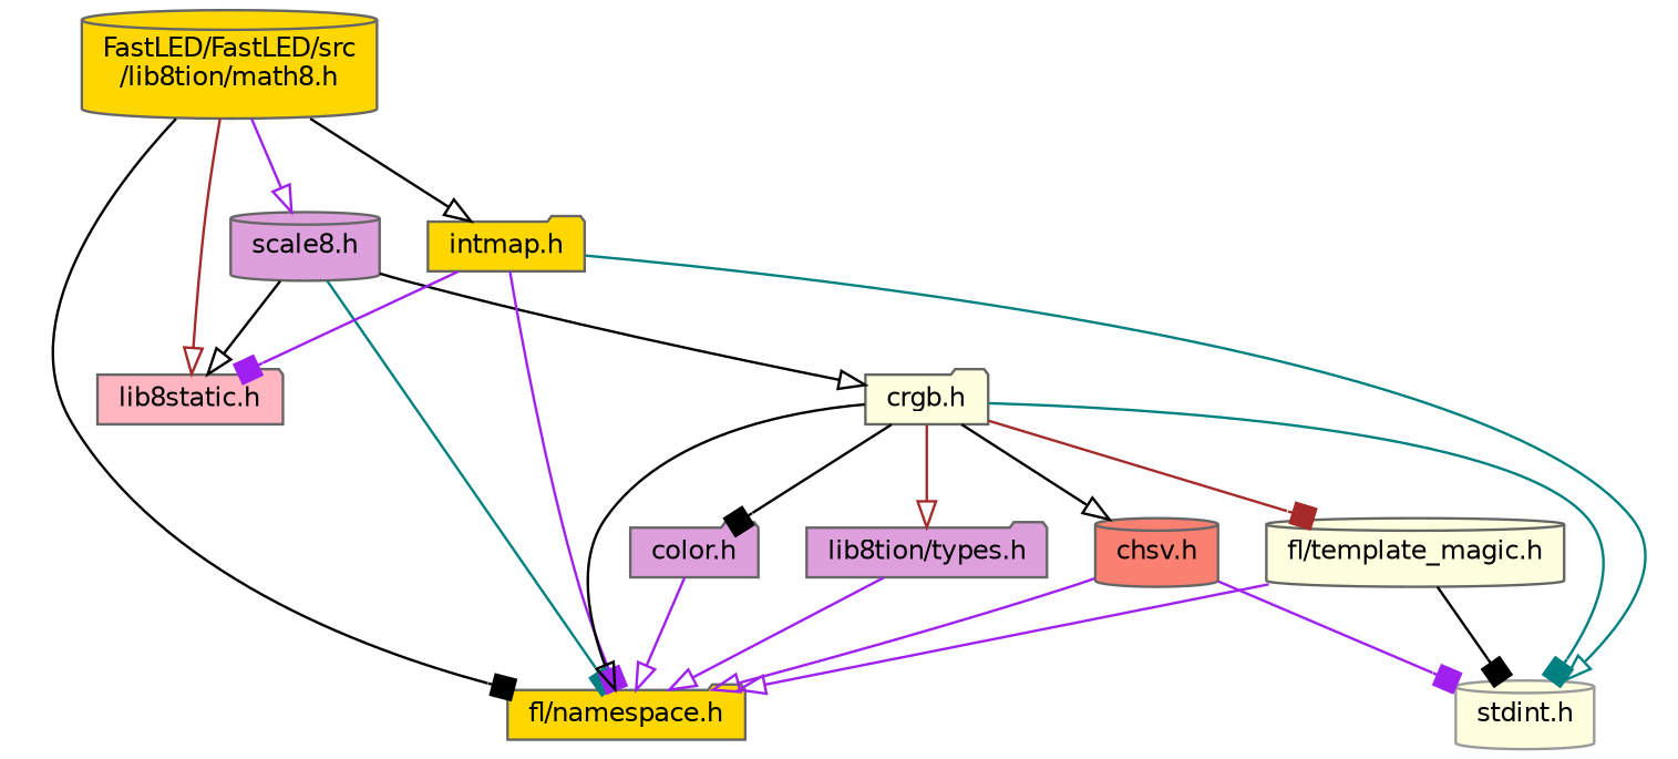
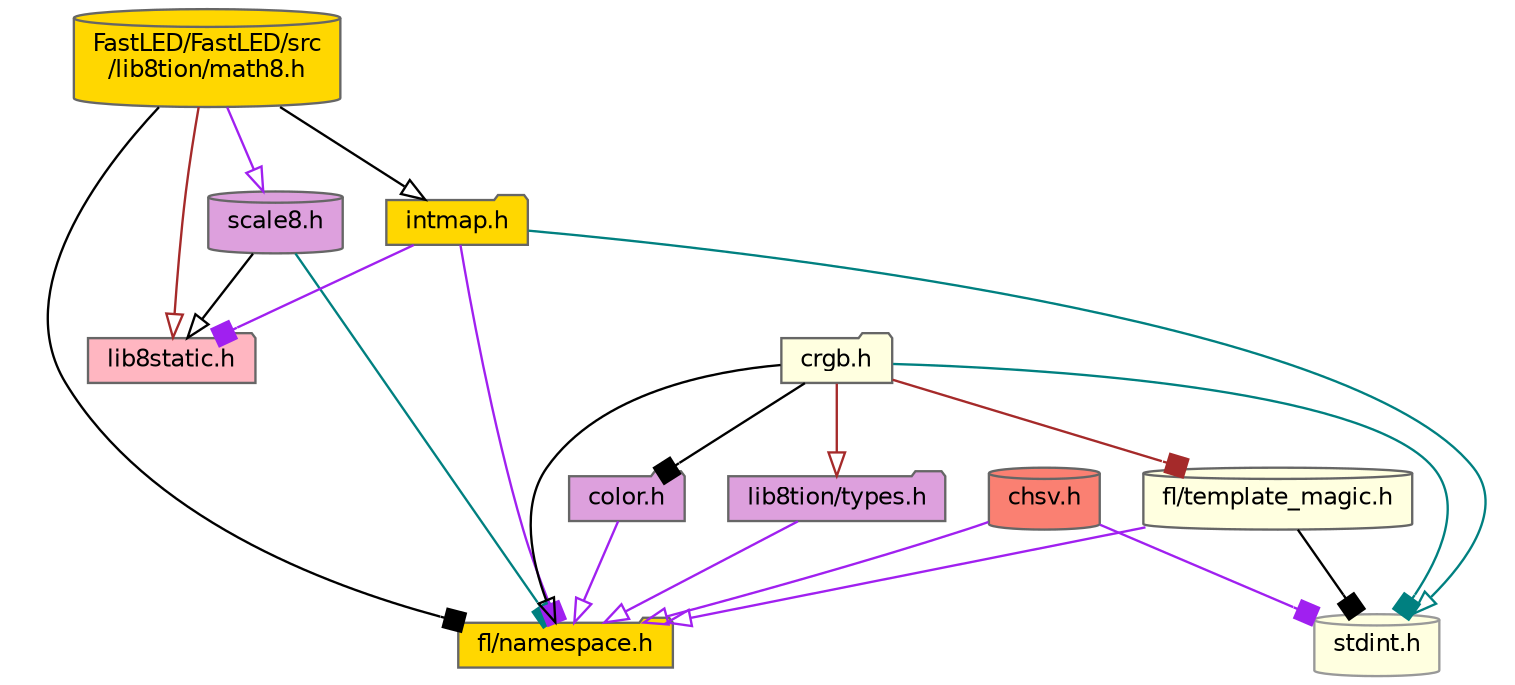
  digraph {
    node [color=grey40 fillcolor=gold fontname=Helvetica fontsize=10 shape=folder style=filled]
    edge [arrowhead=onormal color=purple fontname=Helvetica fontsize=10 labelfontname=Helvetica labelfontsize=10 style=solid]
    n1 [color=gray40 fontcolor=black height=0.2 label="FastLED/FastLED/src\l/lib8tion/math8.h" shape=cylinder width=0.4]
    n2 [fillcolor=plum height=0.2 label="scale8.h" shape=cylinder width=0.4]
    n3 [fillcolor=lightpink height=0.2 label="lib8static.h" width=0.4]
    n4 [height=0.2 label="fl/namespace.h" width=0.4]
    n5 [height=0.2 label="intmap.h" width=0.4]
    n6 [fillcolor=lightyellow height=0.2 label="crgb.h" width=0.4]
    n7 [color=grey60 fillcolor=lightyellow height=0.2 label="stdint.h" shape=cylinder width=0.4]
    n8 [fillcolor=salmon height=0.2 label="chsv.h" shape=cylinder width=0.4]
    n9 [fillcolor=plum height=0.2 label="color.h" width=0.4]
    n10 [fillcolor=plum height=0.2 label="lib8tion/types.h" width=0.4]
    n11 [fillcolor=lightyellow height=0.2 label="fl/template_magic.h" shape=cylinder width=0.4]
    n1 -> n2
    n1 -> n3 [color=brown]
    n1 -> n4 [arrowhead=box color=black]
    n1 -> n5 [color=black]
    n2 -> n3 [color=black]
    n2 -> n4 [arrowhead=box color=teal]
-   n2 -> n6 [color=black]
    n5 -> n3 [arrowhead=box]
    n5 -> n4 [arrowhead=box]
    n5 -> n7 [color=teal]
    n6 -> n4 [color=black]
    n6 -> n7 [arrowhead=box color=teal]
-   n6 -> n8 [color=black]
    n6 -> n9 [arrowhead=box color=black]
    n6 -> n10 [color=brown]
    n6 -> n11 [arrowhead=box color=brown]
    n8 -> n4
    n8 -> n7 [arrowhead=box]
    n9 -> n4
    n10 -> n4
    n11 -> n4
    n11 -> n7 [arrowhead=box color=black]
  }
